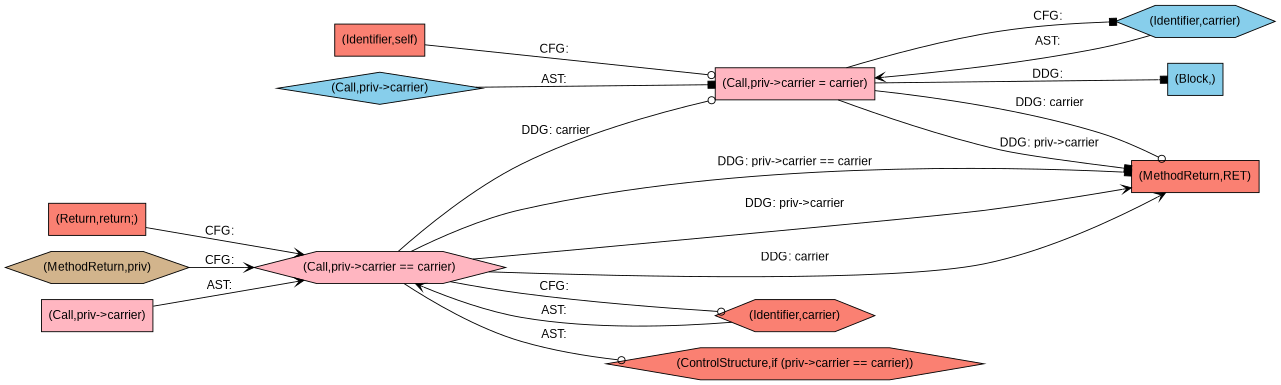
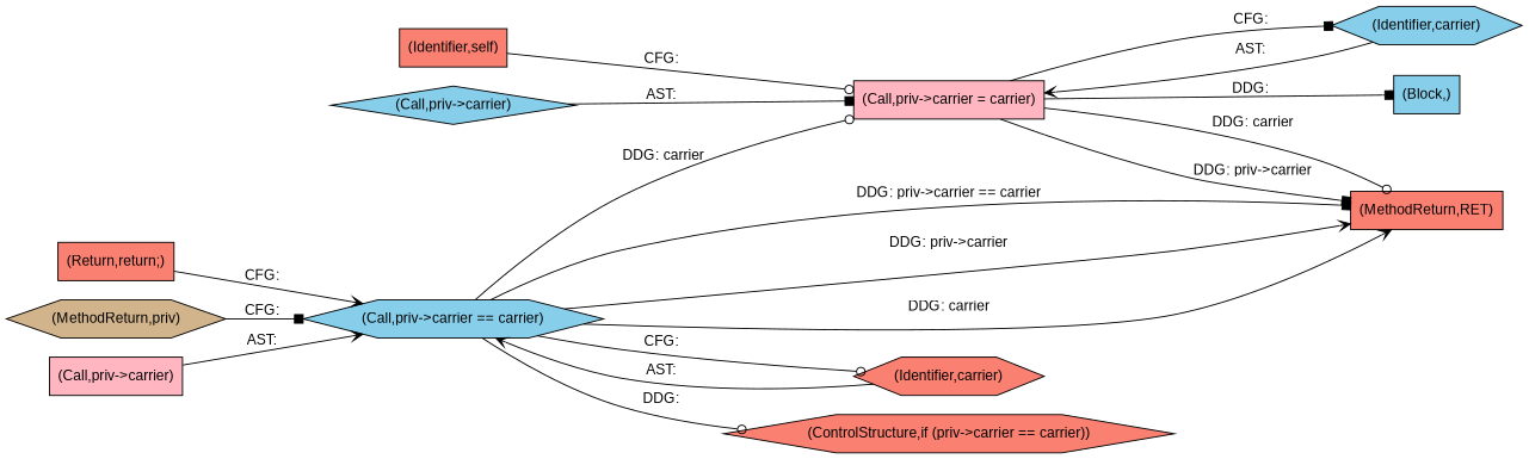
  digraph {
    fontname="Liberation Sans"
    rankdir=LR
    node [fillcolor=salmon fontname="Liberation Sans" shape=box style=filled]
    edge [arrowhead=box fontname="Liberation Sans"]
-   n1 [fillcolor=lightpink label="(Call,priv->carrier == carrier)" shape=hexagon]
+   n1 [fillcolor=skyblue label="(Call,priv->carrier == carrier)" shape=hexagon]
    n2 [fillcolor=lightpink label="(Call,priv->carrier = carrier)"]
    n3 [label="(MethodReturn,RET)"]
    n4 [label="(Identifier,carrier)" shape=hexagon]
    n5 [label="(ControlStructure,if (priv->carrier == carrier))" shape=hexagon]
    n6 [fillcolor=skyblue label="(Identifier,carrier)" shape=hexagon]
    n7 [fillcolor=skyblue label="(Block,)"]
    n8 [label="(Identifier,self)"]
    n9 [label="(Return,return;)"]
    n10 [fillcolor=skyblue label="(Call,priv->carrier)" shape=diamond]
    n11 [fillcolor=tan label="(MethodReturn,priv)" shape=hexagon]
    n12 [fillcolor=lightpink label="(Call,priv->carrier)"]
    n1 -> n2 [arrowhead=odot label="DDG: carrier"]
    n1 -> n3 [label="DDG: priv->carrier == carrier"]
    n1 -> n3 [arrowhead=vee label="DDG: priv->carrier"]
    n1 -> n3 [arrowhead=vee label="DDG: carrier"]
    n1 -> n4 [arrowhead=odot label="CFG: "]
-   n1 -> n5 [arrowhead=odot label="AST: "]
+   n1 -> n5 [arrowhead=odot label="DDG: "]
    n2 -> n3 [arrowhead=odot label="DDG: carrier"]
    n2 -> n3 [label="DDG: priv->carrier"]
    n2 -> n6 [label="CFG: "]
    n2 -> n7 [label="DDG: "]
    n4 -> n1 [arrowhead=vee label="AST: "]
    n6 -> n2 [arrowhead=vee label="AST: "]
    n8 -> n2 [arrowhead=odot label="CFG: "]
    n9 -> n1 [arrowhead=vee label="CFG: "]
    n10 -> n2 [label="AST: "]
-   n11 -> n1 [arrowhead=vee label="CFG: "]
+   n11 -> n1 [label="CFG: "]
    n12 -> n1 [arrowhead=vee label="AST: "]
  }
